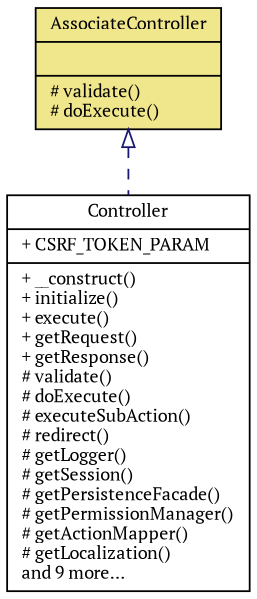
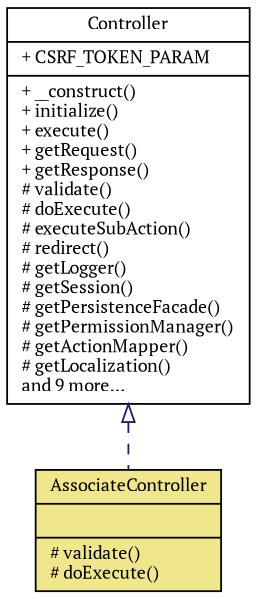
  digraph {
    fontname="PT Serif"
    node [color=black fontname="PT Serif" fontsize=10 shape=record style=filled]
    n1 [fillcolor=khaki fontcolor=black height=0.2 label="{AssociateController\n||# validate()\l# doExecute()\l}" width=0.4]
    n2 [fillcolor=white height=0.2 label="{Controller\n|+ CSRF_TOKEN_PARAM\l|+ __construct()\l+ initialize()\l+ execute()\l+ getRequest()\l+ getResponse()\l# validate()\l# doExecute()\l# executeSubAction()\l# redirect()\l# getLogger()\l# getSession()\l# getPersistenceFacade()\l# getPermissionManager()\l# getActionMapper()\l# getLocalization()\land 9 more...\l}" width=0.4]
-   n1 -> n2 [arrowtail=onormal color=midnightblue dir=back fontname="PT Serif" fontsize=10 labelfontname=Helvetica labelfontsize=10 style=dashed]
+   n2 -> n1 [arrowtail=onormal color=midnightblue dir=back fontname="PT Serif" fontsize=10 labelfontname=Helvetica labelfontsize=10 style=dashed]
  }
